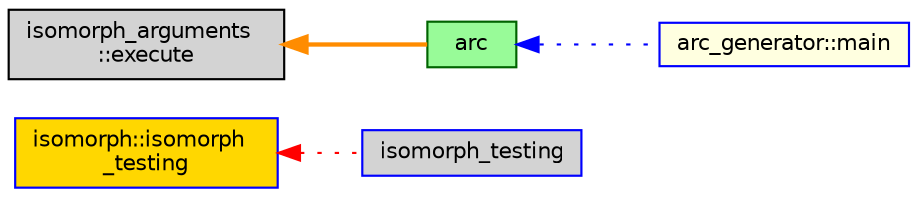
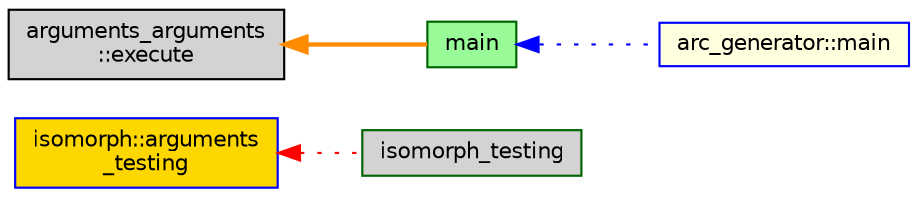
  digraph {
    rankdir=LR
    node [color=blue fillcolor=lightgrey fontname=Helvetica fontsize=10 shape=record style=filled]
    edge [dir=back fontname=Helvetica fontsize=10 labelfontname=Helvetica labelfontsize=10 style=dotted]
-   n1 [fillcolor=gold fontcolor=black height=0.2 label="isomorph::isomorph\l_testing" width=0.4]
-   n2 [height=0.2 label=isomorph_testing width=0.4]
-   n3 [color=black height=0.2 label="isomorph_arguments\l::execute" width=0.4]
-   n4 [color=darkgreen fillcolor=palegreen height=0.2 label=arc width=0.4]
+   n1 [fillcolor=gold fontcolor=black height=0.2 label="isomorph::arguments\l_testing" width=0.4]
+   n2 [color=darkgreen height=0.2 label=isomorph_testing width=0.4]
+   n3 [color=black height=0.2 label="arguments_arguments\l::execute" width=0.4]
+   n4 [color=darkgreen fillcolor=palegreen height=0.2 label=main width=0.4]
    n5 [fillcolor=lightyellow height=0.2 label="arc_generator::main" width=0.4]
    n1 -> n2 [color=red]
    n3 -> n4 [color=darkorange style=bold]
    n4 -> n5 [color=blue]
  }
